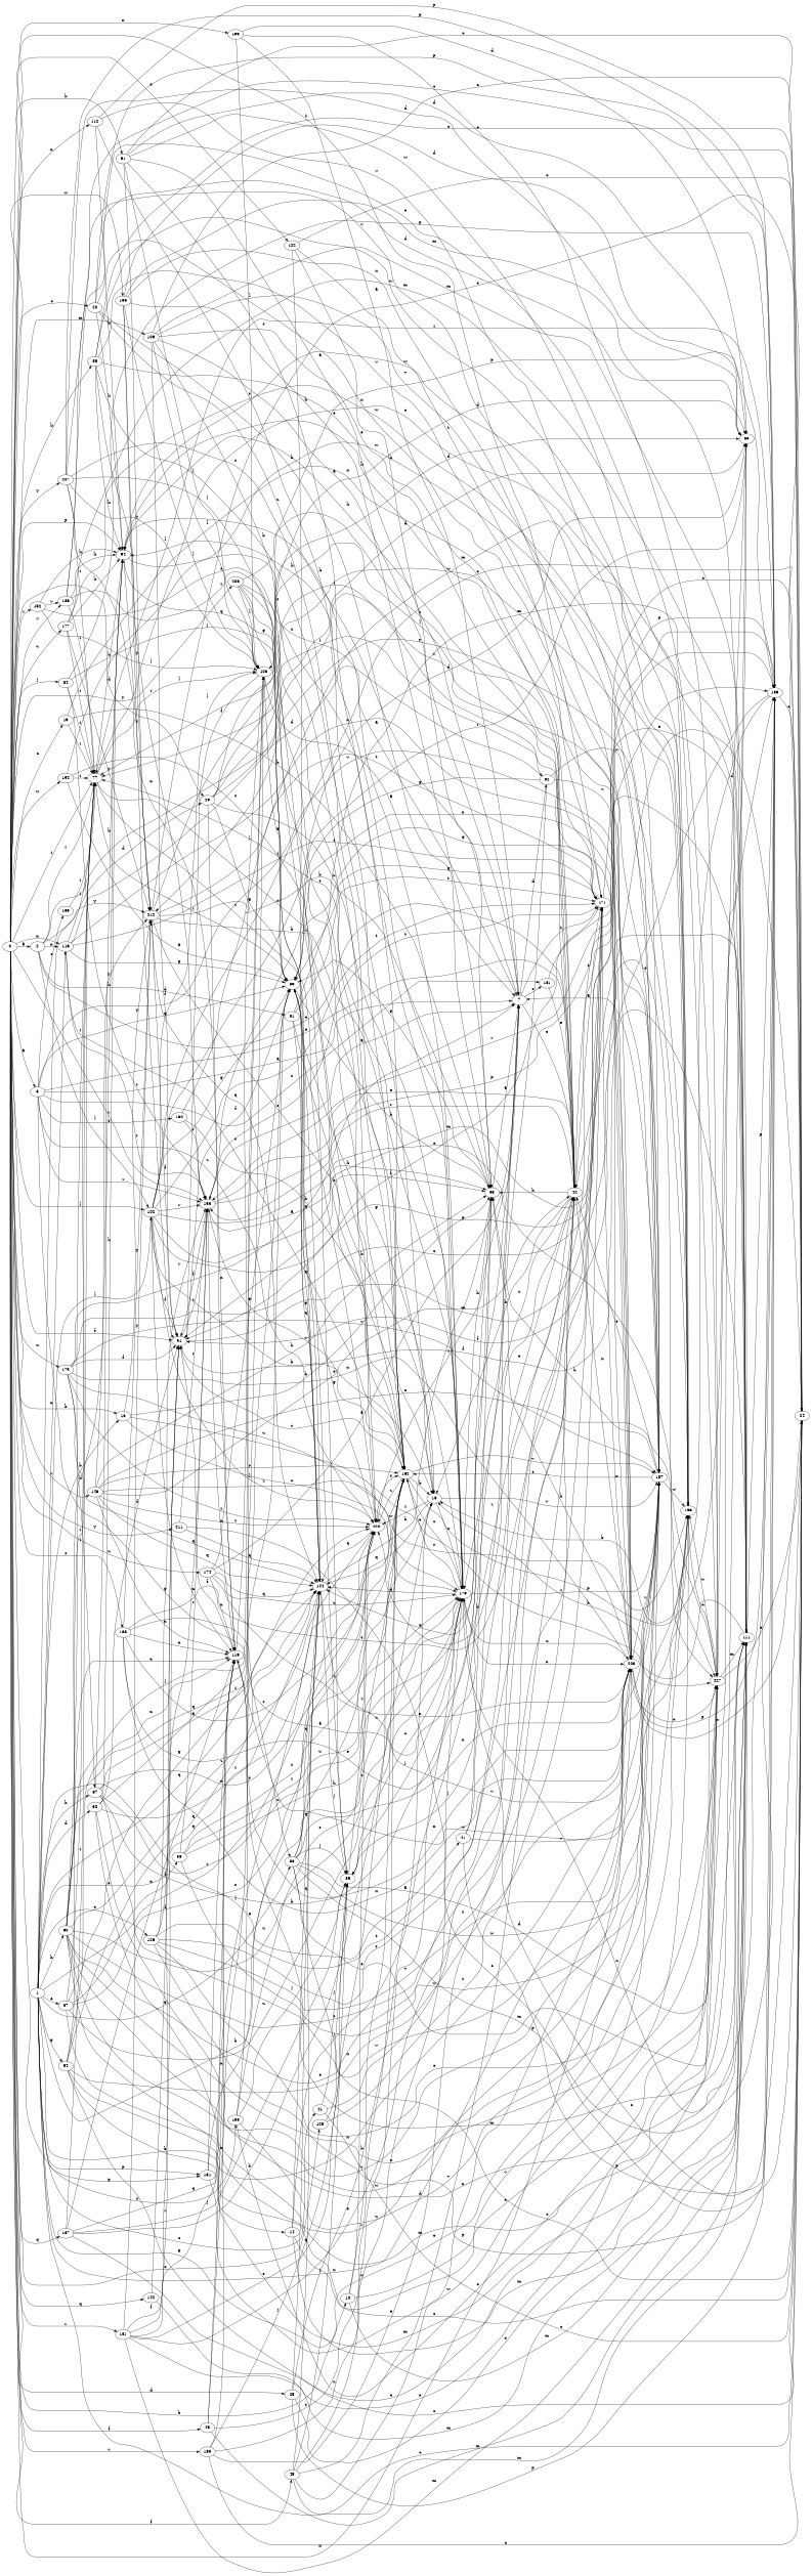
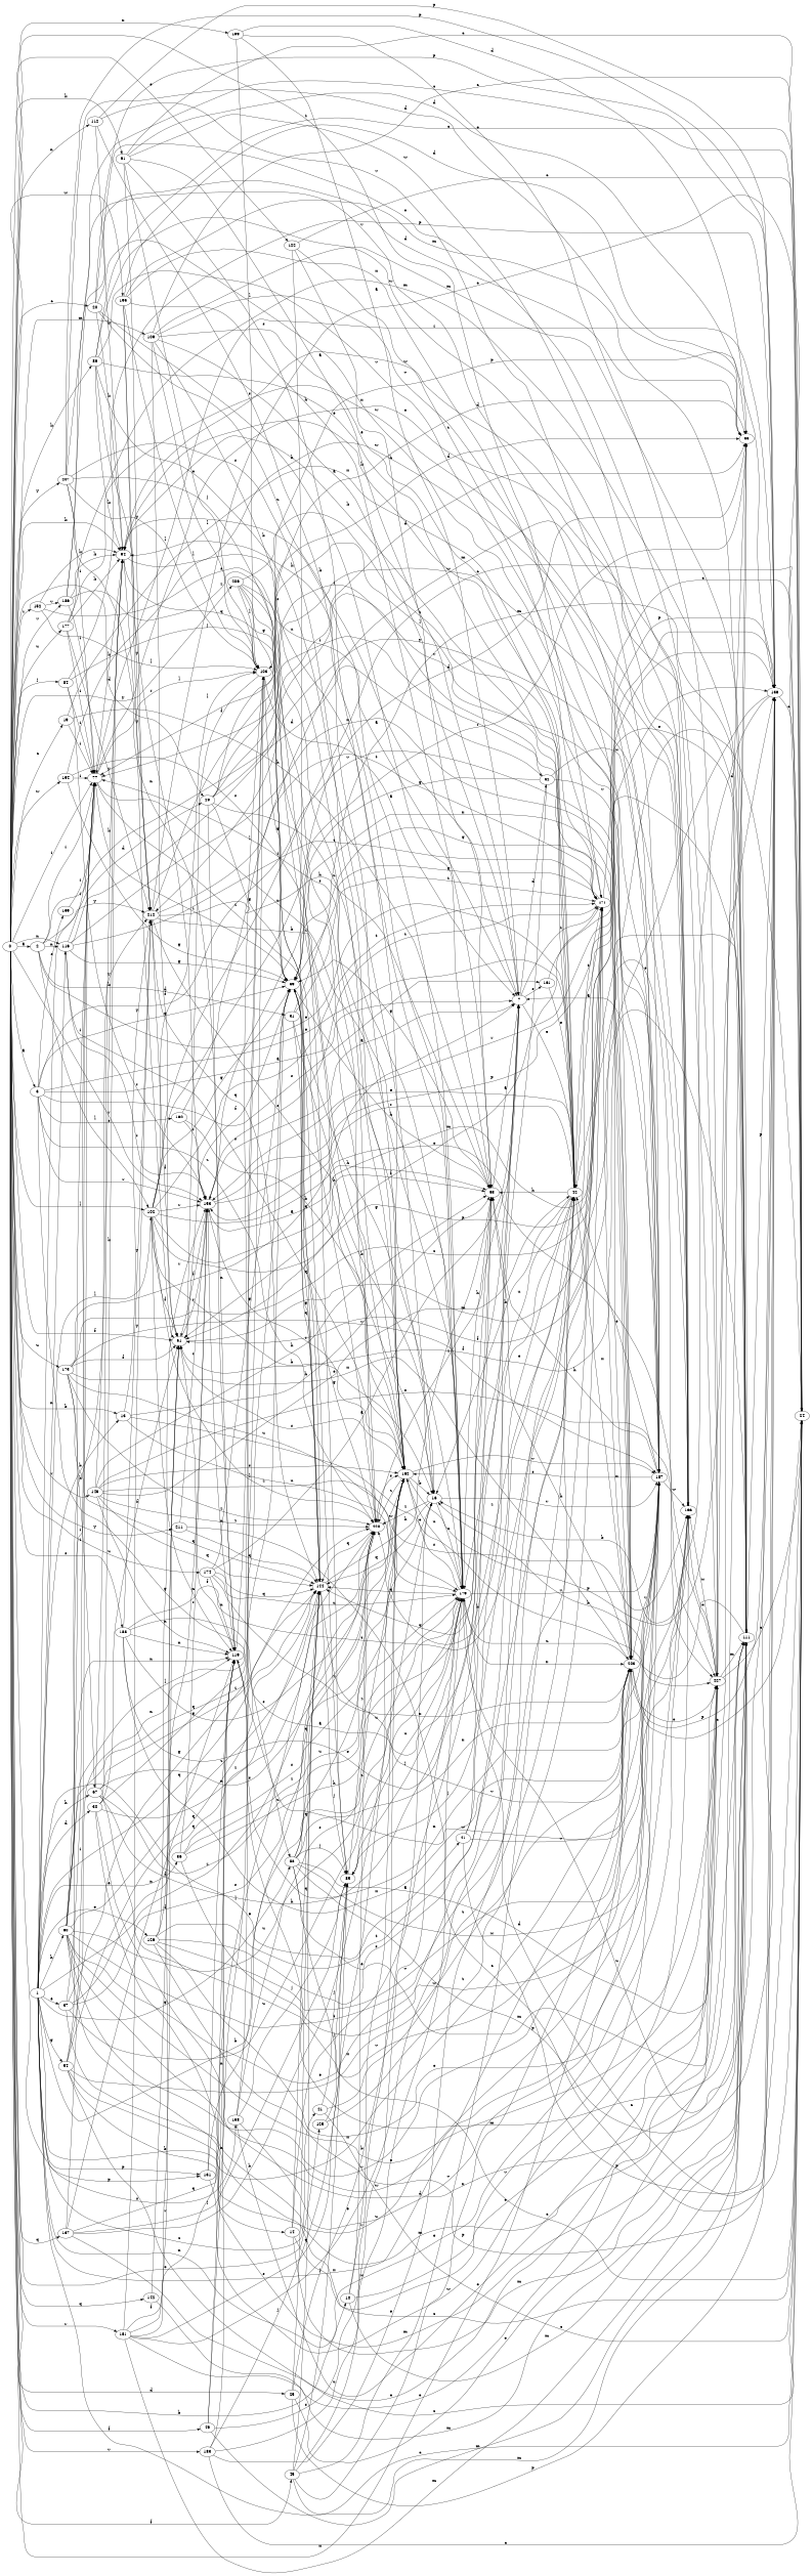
  strict digraph {
    rankdir=LR
    0
    2
    3
    10
    13
    19
    20
    25
    29
    45
    49
    51
    77
    84
    86
    91
    94
    102
    109
    112
    116
    122
    125
    131
    137
    142
    146
    151
    152
    153
    155
    171
    173
    174
    177
    183
    186
    194
    195
    199
    203
    206
    207
    211
    31
    32
    42
    212
    58
    220
    7
    59
    159
    160
    161
    187
    111
    162
    68
    n60 [label=227]
    179
    136
    16
    144
    196
    33
    119
    85
    103
    24
    67
    1
    14
    21
    30
    36
    37
    41
    54
    60
    126
    158
    0 -> 2 [label=a]
    0 -> 3 [label=a]
    0 -> 10 [label=b]
    0 -> 13 [label=b]
    0 -> 19 [label=c]
    0 -> 20 [label=c]
    0 -> 25 [label=d]
    0 -> 29 [label=d]
    0 -> 45 [label=f]
    0 -> 49 [label=f]
    0 -> 51 [label=f]
    0 -> 77 [label=i]
    0 -> 84 [label=j]
    0 -> 86 [label=k]
    0 -> 91 [label=k]
-   0 -> 94 [label=p]
+   0 -> 94 [label=k]
    0 -> 102 [label=l]
    0 -> 109 [label=m]
    0 -> 112 [label=n]
    0 -> 116 [label=n]
    0 -> 122 [label=o]
    0 -> 125 [label=o]
    0 -> 131 [label=p]
    0 -> 137 [label=q]
    0 -> 142 [label=q]
    0 -> 146 [label=r]
    0 -> 151 [label=r]
    0 -> 152 [label=r]
    0 -> 153 [label=r]
    0 -> 155 [label=s]
    0 -> 171 [label=t]
    0 -> 173 [label=u]
    0 -> 174 [label=u]
    0 -> 177 [label=u]
    0 -> 183 [label=v]
    0 -> 186 [label=v]
    0 -> 194 [label=w]
    0 -> 195 [label=w]
    0 -> 199 [label=x]
    0 -> 203 [label=x]
    0 -> 206 [label=y]
    0 -> 207 [label=y]
    0 -> 211 [label=y]
    2 -> 77 [label=i]
    2 -> 102 [label=l]
    2 -> 116 [label=n]
    2 -> 31 [label=d]
    2 -> 32 [label=d]
    2 -> 42 [label=e]
    2 -> 212 [label=y]
    3 -> 153 [label=r]
    3 -> 42 [label=e]
    3 -> 58 [label=g]
    3 -> 220 [label=z]
    3 -> 7 [label=a]
    3 -> 59 [label=g]
    3 -> 159 [label=s]
    3 -> 160 [label=s]
    3 -> 161 [label=s]
    3 -> 187 [label=v]
    10 -> 220 [label=z]
    10 -> 187 [label=v]
    10 -> 111 [label=m]
    10 -> 162 [label=s]
    13 -> 212 [label=y]
    13 -> 68 [label=h]
    13 -> n60 [label=o]
    13 -> 179 [label=u]
    19 -> 77 [label=i]
    19 -> 203 [label=x]
    19 -> 68 [label=h]
    20 -> 94 [label=k]
    20 -> 203 [label=x]
    20 -> 68 [label=h]
    20 -> n60 [label=o]
    20 -> 179 [label=u]
    20 -> 136 [label=p]
    25 -> n60 [label=o]
    25 -> 136 [label=p]
    25 -> 16 [label=b]
    25 -> 144 [label=q]
    29 -> 59 [label=g]
    29 -> 187 [label=v]
    29 -> 179 [label=u]
    29 -> 136 [label=p]
    29 -> 196 [label=w]
    29 -> 33 [label=d]
    29 -> 119 [label=n]
    45 -> 203 [label=x]
    45 -> 42 [label=e]
    45 -> 111 [label=m]
    45 -> 179 [label=u]
    45 -> 144 [label=q]
    45 -> 85 [label=j]
    49 -> 111 [label=m]
    49 -> 162 [label=s]
    49 -> 119 [label=n]
    49 -> 103 [label=l]
    51 -> 153 [label=r]
    51 -> 111 [label=m]
    51 -> 162 [label=s]
    51 -> 68 [label=h]
    77 -> 94 [label=k]
    77 -> 220 [label=z]
    77 -> n60 [label=o]
    77 -> 179 [label=u]
    77 -> 103 [label=l]
    84 -> 77 [label=i]
    84 -> 153 [label=r]
    84 -> 136 [label=p]
    84 -> 85 [label=j]
    86 -> 94 [label=k]
    86 -> 153 [label=r]
    86 -> 42 [label=e]
    86 -> 187 [label=v]
    86 -> 16 [label=b]
    86 -> 196 [label=w]
    86 -> 24 [label=c]
    91 -> 212 [label=y]
    91 -> 7 [label=a]
    91 -> 162 [label=s]
    91 -> 196 [label=w]
    91 -> 33 [label=d]
-   91 -> 103 [label=l]
+   91 -> 103 [label=o]
    91 -> 24 [label=c]
    94 -> 212 [label=y]
    94 -> 179 [label=u]
    94 -> 144 [label=q]
    94 -> 196 [label=w]
    102 -> 51 [label=f]
    102 -> 153 [label=r]
    102 -> 171 [label=t]
    102 -> 220 [label=z]
    102 -> 59 [label=g]
    102 -> 111 [label=m]
    102 -> n60 [label=o]
    102 -> 136 [label=p]
    102 -> 16 [label=b]
    102 -> 33 [label=d]
    102 -> 119 [label=n]
    102 -> 103 [label=l]
    102 -> 24 [label=c]
    109 -> 51 [label=f]
    109 -> 42 [label=e]
    109 -> 7 [label=a]
    109 -> 187 [label=v]
    109 -> 111 [label=m]
    109 -> 162 [label=s]
    109 -> 103 [label=l]
    109 -> 24 [label=c]
    112 -> 94 [label=k]
    112 -> 187 [label=v]
    112 -> 162 [label=s]
    112 -> 136 [label=p]
    116 -> 77 [label=i]
    116 -> 153 [label=r]
    116 -> 171 [label=t]
    116 -> 203 [label=x]
    116 -> 59 [label=g]
    116 -> 162 [label=s]
    116 -> 33 [label=d]
    122 -> 171 [label=t]
    122 -> 68 [label=h]
    122 -> 144 [label=q]
    122 -> 24 [label=c]
    125 -> 171 [label=t]
    125 -> 85 [label=j]
    131 -> 220 [label=z]
    131 -> 196 [label=w]
    131 -> 119 [label=n]
    137 -> 77 [label=i]
    137 -> n60 [label=o]
    137 -> 16 [label=b]
    137 -> 144 [label=q]
    137 -> 119 [label=n]
    137 -> 85 [label=j]
    142 -> 51 [label=f]
    142 -> 111 [label=m]
    146 -> 94 [label=k]
    146 -> 42 [label=e]
    146 -> 220 [label=z]
    146 -> 162 [label=s]
    146 -> 68 [label=h]
    146 -> n60 [label=o]
    146 -> 144 [label=q]
    146 -> 196 [label=w]
    146 -> 119 [label=n]
    151 -> 51 [label=f]
    151 -> 153 [label=r]
    151 -> 42 [label=e]
    151 -> 212 [label=y]
    151 -> 111 [label=m]
    151 -> 162 [label=s]
    151 -> n60 [label=o]
-   151 -> 119 [label=g]
+   151 -> 119 [label=n]
    152 -> 94 [label=k]
    152 -> 186 [label=v]
    152 -> 162 [label=s]
    152 -> 103 [label=l]
    153 -> 51 [label=f]
    153 -> 171 [label=t]
    153 -> 42 [label=e]
    153 -> 7 [label=a]
    153 -> 68 [label=h]
    153 -> 136 [label=p]
    153 -> 119 [label=n]
    155 -> 171 [label=t]
    155 -> 203 [label=x]
    155 -> 42 [label=e]
    155 -> 212 [label=y]
    155 -> 7 [label=a]
    155 -> 162 [label=s]
    155 -> 119 [label=n]
    171 -> 51 [label=f]
    171 -> 94 [label=k]
    171 -> 203 [label=x]
    171 -> 220 [label=z]
    171 -> 59 [label=g]
    171 -> 24 [label=c]
    173 -> 51 [label=f]
    173 -> 203 [label=x]
    173 -> 220 [label=z]
    173 -> 7 [label=a]
    173 -> 187 [label=v]
    173 -> 179 [label=u]
    173 -> 144 [label=q]
    173 -> 24 [label=c]
    173 -> 67 [label=h]
    174 -> 203 [label=x]
    174 -> 7 [label=a]
    174 -> 59 [label=g]
    174 -> 179 [label=u]
    174 -> 144 [label=q]
    174 -> 119 [label=n]
    177 -> 77 [label=i]
    177 -> 94 [label=k]
    177 -> 212 [label=y]
    177 -> 111 [label=m]
    177 -> 196 [label=w]
    183 -> 42 [label=e]
    183 -> 179 [label=u]
    183 -> 119 [label=n]
    183 -> 85 [label=j]
    183 -> 24 [label=c]
    186 -> 77 [label=i]
    186 -> 94 [label=k]
    186 -> 220 [label=z]
    186 -> 33 [label=d]
    186 -> 24 [label=c]
    194 -> 77 [label=i]
    194 -> 59 [label=g]
    194 -> 162 [label=s]
    194 -> 196 [label=w]
    195 -> 51 [label=f]
    195 -> 203 [label=x]
    195 -> 212 [label=y]
    195 -> 111 [label=m]
    195 -> 68 [label=h]
    195 -> 33 [label=d]
    195 -> 103 [label=l]
    199 -> 7 [label=a]
    199 -> n60 [label=o]
    199 -> 33 [label=d]
    199 -> 103 [label=l]
    203 -> 59 [label=g]
    203 -> 187 [label=v]
    203 -> 68 [label=h]
    203 -> n60 [label=o]
    203 -> 179 [label=u]
    203 -> 136 [label=p]
    203 -> 119 [label=n]
    203 -> 24 [label=c]
    206 -> 171 [label=t]
    206 -> 220 [label=z]
    206 -> 7 [label=a]
    206 -> 59 [label=g]
    206 -> 162 [label=s]
    206 -> 103 [label=l]
    207 -> 77 [label=i]
    207 -> 187 [label=v]
    207 -> 162 [label=s]
    207 -> 136 [label=p]
    207 -> 33 [label=d]
    207 -> 119 [label=n]
    207 -> 85 [label=j]
    207 -> 103 [label=l]
    211 -> 153 [label=r]
    211 -> 144 [label=q]
    211 -> 24 [label=c]
    31 -> 171 [label=t]
    31 -> 111 [label=m]
    31 -> 16 [label=b]
    31 -> 144 [label=q]
    32 -> 77 [label=i]
    32 -> 59 [label=g]
    32 -> 187 [label=v]
    32 -> 196 [label=w]
    32 -> 85 [label=j]
    42 -> 77 [label=i]
    42 -> 94 [label=k]
    42 -> 153 [label=r]
    42 -> 171 [label=t]
    42 -> 203 [label=x]
    42 -> 68 [label=h]
    42 -> 179 [label=u]
    42 -> 16 [label=b]
    42 -> 103 [label=l]
    212 -> 51 [label=f]
    212 -> 171 [label=t]
    212 -> 162 [label=s]
    212 -> 68 [label=h]
    212 -> 16 [label=b]
    212 -> 144 [label=q]
    212 -> 33 [label=d]
    212 -> 24 [label=c]
    58 -> 203 [label=x]
    58 -> 220 [label=z]
    58 -> 111 [label=m]
    58 -> 179 [label=u]
    58 -> 136 [label=p]
    58 -> 144 [label=q]
    58 -> 196 [label=w]
    58 -> 33 [label=d]
    58 -> 85 [label=j]
    58 -> 24 [label=c]
    220 -> 59 [label=g]
    220 -> 162 [label=s]
    220 -> 144 [label=q]
    7 -> 94 [label=k]
    7 -> 171 [label=t]
    7 -> 32 [label=d]
    7 -> 42 [label=e]
    7 -> 220 [label=z]
    7 -> 161 [label=s]
    7 -> 144 [label=q]
    59 -> 51 [label=f]
    59 -> 77 [label=i]
    59 -> 203 [label=x]
    59 -> 68 [label=h]
    59 -> 144 [label=q]
    159 -> 77 [label=i]
    160 -> 153 [label=r]
    160 -> 111 [label=m]
    160 -> 16 [label=b]
    161 -> 42 [label=e]
    161 -> 136 [label=p]
    187 -> 42 [label=e]
    187 -> 7 [label=a]
    187 -> 162 [label=s]
    187 -> 68 [label=h]
    187 -> 196 [label=w]
    111 -> 51 [label=f]
    111 -> 42 [label=e]
    111 -> 136 [label=p]
    111 -> 16 [label=b]
    162 -> 153 [label=r]
    162 -> 220 [label=z]
    162 -> 187 [label=v]
    162 -> 179 [label=u]
    162 -> 136 [label=p]
    162 -> 16 [label=b]
    68 -> 7 [label=a]
    68 -> 59 [label=g]
    n60 -> 42 [label=e]
    n60 -> 111 [label=m]
    n60 -> 196 [label=w]
    n60 -> 33 [label=d]
    n60 -> 24 [label=c]
    179 -> 77 [label=i]
    179 -> 94 [label=k]
    179 -> 203 [label=x]
    179 -> 59 [label=g]
    179 -> 187 [label=v]
    179 -> 162 [label=s]
    179 -> 68 [label=h]
    179 -> 144 [label=q]
    179 -> 85 [label=j]
    179 -> 24 [label=c]
    136 -> 51 [label=f]
    136 -> 77 [label=i]
    136 -> 153 [label=r]
    136 -> 179 [label=u]
    136 -> 16 [label=b]
    136 -> 24 [label=c]
    16 -> 220 [label=z]
    16 -> 187 [label=v]
    16 -> 179 [label=u]
    16 -> 144 [label=q]
    144 -> 59 [label=g]
    144 -> 187 [label=v]
    144 -> 68 [label=h]
    144 -> 85 [label=j]
    196 -> 212 [label=y]
    196 -> n60 [label=o]
    33 -> 153 [label=r]
    119 -> 51 [label=f]
    119 -> 111 [label=m]
    119 -> 196 [label=w]
    119 -> 103 [label=l]
    85 -> 220 [label=z]
    85 -> 179 [label=u]
    103 -> 51 [label=f]
    103 -> 7 [label=a]
    103 -> 59 [label=g]
    67 -> 94 [label=k]
    67 -> 220 [label=z]
    67 -> 187 [label=v]
    67 -> 162 [label=s]
    67 -> 68 [label=h]
    67 -> 179 [label=u]
    1 -> 13 [label=b]
    1 -> 29 [label=d]
    1 -> 102 [label=l]
    1 -> 116 [label=n]
    1 -> 131 [label=p]
    1 -> 203 [label=x]
    1 -> 58 [label=g]
    1 -> 220 [label=z]
    1 -> 16 [label=b]
    1 -> 144 [label=q]
    1 -> 196 [label=w]
    1 -> 24 [label=c]
    1 -> 67 [label=h]
    1 -> 14 [label=b]
    1 -> 21 [label=c]
    1 -> 30 [label=d]
    1 -> 36 [label=e]
    1 -> 37 [label=e]
    1 -> 41 [label=e]
    1 -> 54 [label=g]
    1 -> 60 [label=h]
    1 -> 126 [label=o]
    1 -> 158 [label=s]
    14 -> 7 [label=a]
    14 -> 111 [label=m]
    14 -> n60 [label=o]
    14 -> 144 [label=q]
    21 -> 171 [label=t]
    21 -> 85 [label=j]
    21 -> 24 [label=c]
    30 -> 51 [label=f]
    30 -> 94 [label=k]
    30 -> 220 [label=z]
    30 -> 59 [label=g]
    30 -> 111 [label=m]
    30 -> 33 [label=d]
    36 -> 153 [label=r]
    36 -> 162 [label=s]
    36 -> 68 [label=h]
    36 -> 179 [label=u]
    36 -> 196 [label=w]
    37 -> 77 [label=i]
    37 -> 203 [label=x]
    37 -> 59 [label=g]
    37 -> 162 [label=s]
    37 -> 179 [label=u]
    37 -> 144 [label=q]
    41 -> 42 [label=e]
    41 -> 187 [label=v]
    41 -> 68 [label=h]
    41 -> 136 [label=p]
    54 -> 77 [label=i]
    54 -> 203 [label=x]
    54 -> 187 [label=v]
    54 -> 111 [label=m]
    54 -> 144 [label=q]
    54 -> 119 [label=n]
    54 -> 24 [label=c]
    60 -> 77 [label=i]
    60 -> 171 [label=t]
    60 -> 42 [label=e]
    60 -> 212 [label=y]
    60 -> 220 [label=z]
    60 -> 187 [label=v]
    60 -> n60 [label=o]
    60 -> 179 [label=u]
    60 -> 144 [label=q]
    60 -> 196 [label=w]
    60 -> 119 [label=n]
    60 -> 103 [label=l]
    60 -> 24 [label=c]
    126 -> 51 [label=f]
    126 -> 153 [label=r]
    126 -> 171 [label=t]
    126 -> 42 [label=e]
    126 -> 187 [label=v]
    126 -> n60 [label=o]
    126 -> 136 [label=p]
    158 -> 187 [label=v]
    158 -> 162 [label=s]
    158 -> n60 [label=o]
    158 -> 85 [label=j]
    158 -> 103 [label=l]
  }
